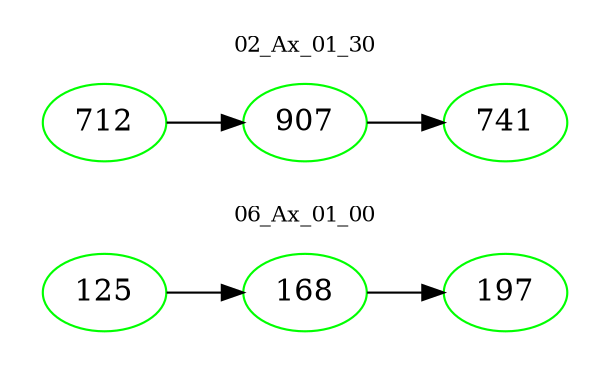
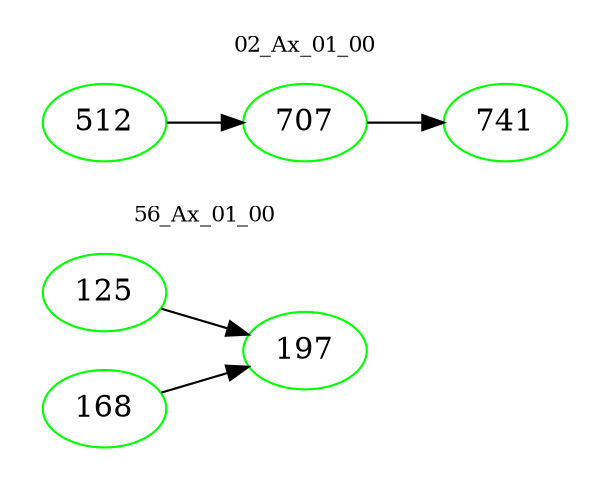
  digraph {
    rankdir=LR
    node [color=green]
    edge [color=black]
    n1 [label=125]
    n2 [label=168]
    n3 [label=197]
-   n4 [label=712]
-   n5 [label=907]
+   n4 [label=512]
+   n5 [label=707]
    n6 [label=741]
    subgraph cluster_1 {
      color=white
      fontsize=10
-     label="06_Ax_01_00"
+     label="56_Ax_01_00"
      n1
      n2
      n3
    }
    subgraph cluster_2 {
      color=white
      fontsize=10
-     label="02_Ax_01_30"
+     label="02_Ax_01_00"
      n4
      n5
      n6
    }
-   n1 -> n2
+   n1 -> n3
    n2 -> n3
    n4 -> n5
    n5 -> n6
  }
